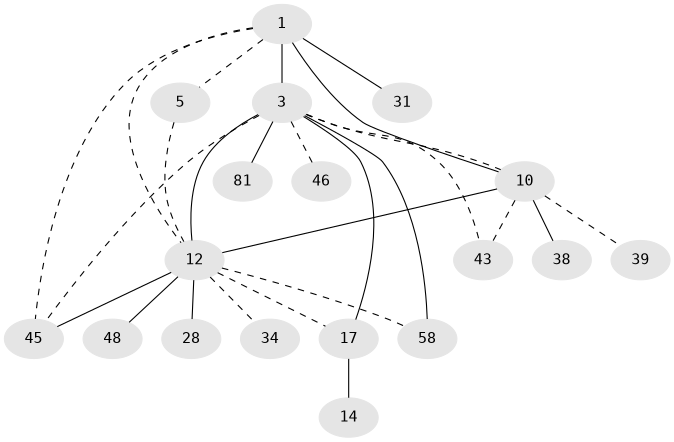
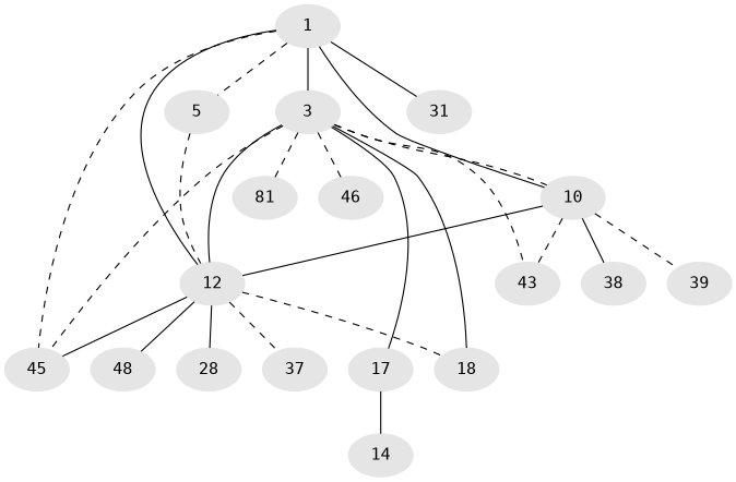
  graph {
    fontname="DejaVu Sans Mono"
    node [color=gray90 fontname="DejaVu Sans Mono" style=filled]
    edge [fontname="DejaVu Sans Mono" style=dashed]
    1 [super="+26+7+56+59+23+2+29"]
    3 [super="+8+6+4"]
    5
    10 [super="+33+20+40"]
    12 [super="+13"]
    31 [super="+32"]
    45 [super="+52"]
    17 [super="+19"]
-   18 [label=58]
+   18
    n10 [label=81]
    43
    46
    38
    39 [super="+49"]
    28 [super="+34"]
-   37 [label=34]
+   37
    48
    n18 [label=14]
    1 -- 3 [style=solid weight=3]
    1 -- 5
    1 -- 10 [style=solid]
-   1 -- 12 [weight=2]
+   1 -- 12 [style=solid weight=2]
    1 -- 31 [style=solid]
    1 -- 45
    3 -- 10 [weight=2]
    3 -- 12 [style=solid]
    3 -- 45
    3 -- 17 [style=solid]
    3 -- 18 [style=solid]
-   3 -- n10 [style=solid]
+   3 -- n10
    3 -- 43
    3 -- 46
    5 -- 12
    10 -- 12 [style=solid]
    10 -- 43
    10 -- 38 [style=solid]
    10 -- 39
    12 -- 45 [style=solid]
-   12 -- 17
    12 -- 18
    12 -- 28 [style=solid]
    12 -- 37
    12 -- 48 [style=solid]
    17 -- n18 [style=solid]
  }
